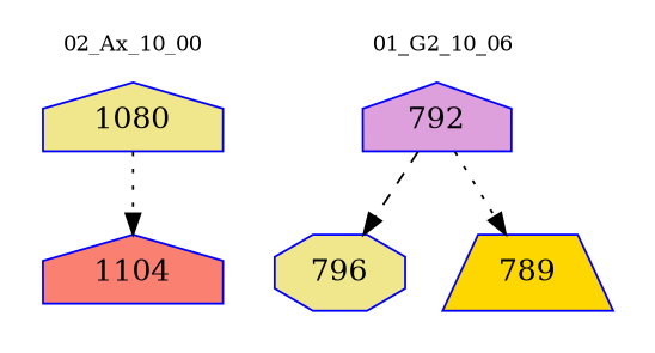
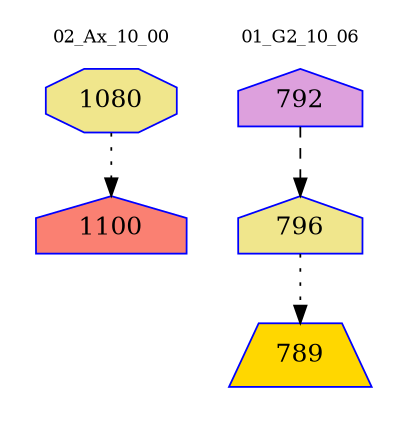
  digraph {
    node [color=blue fillcolor=khaki shape=octagon style=filled]
    edge [color=black style=dotted]
-   n1 [label=1080 shape=house]
-   n2 [fillcolor=salmon label=1104 shape=house]
+   n1 [label=1080]
+   n2 [fillcolor=salmon label=1100 shape=house]
    n3 [fillcolor=plum label=792 shape=house]
-   n4 [label=796]
+   n4 [label=796 shape=house]
    n5 [fillcolor=gold label=789 shape=trapezium]
    subgraph cluster_1 {
      color=white
      fontsize=10
      label="02_Ax_10_00"
      n1
      n2
    }
    subgraph cluster_2 {
      color=white
      fontsize=10
      label="01_G2_10_06"
      n3
      n4
      n5
    }
    n1 -> n2
    n3 -> n4 [style=dashed]
-   n3 -> n5
+   n4 -> n5
  }
